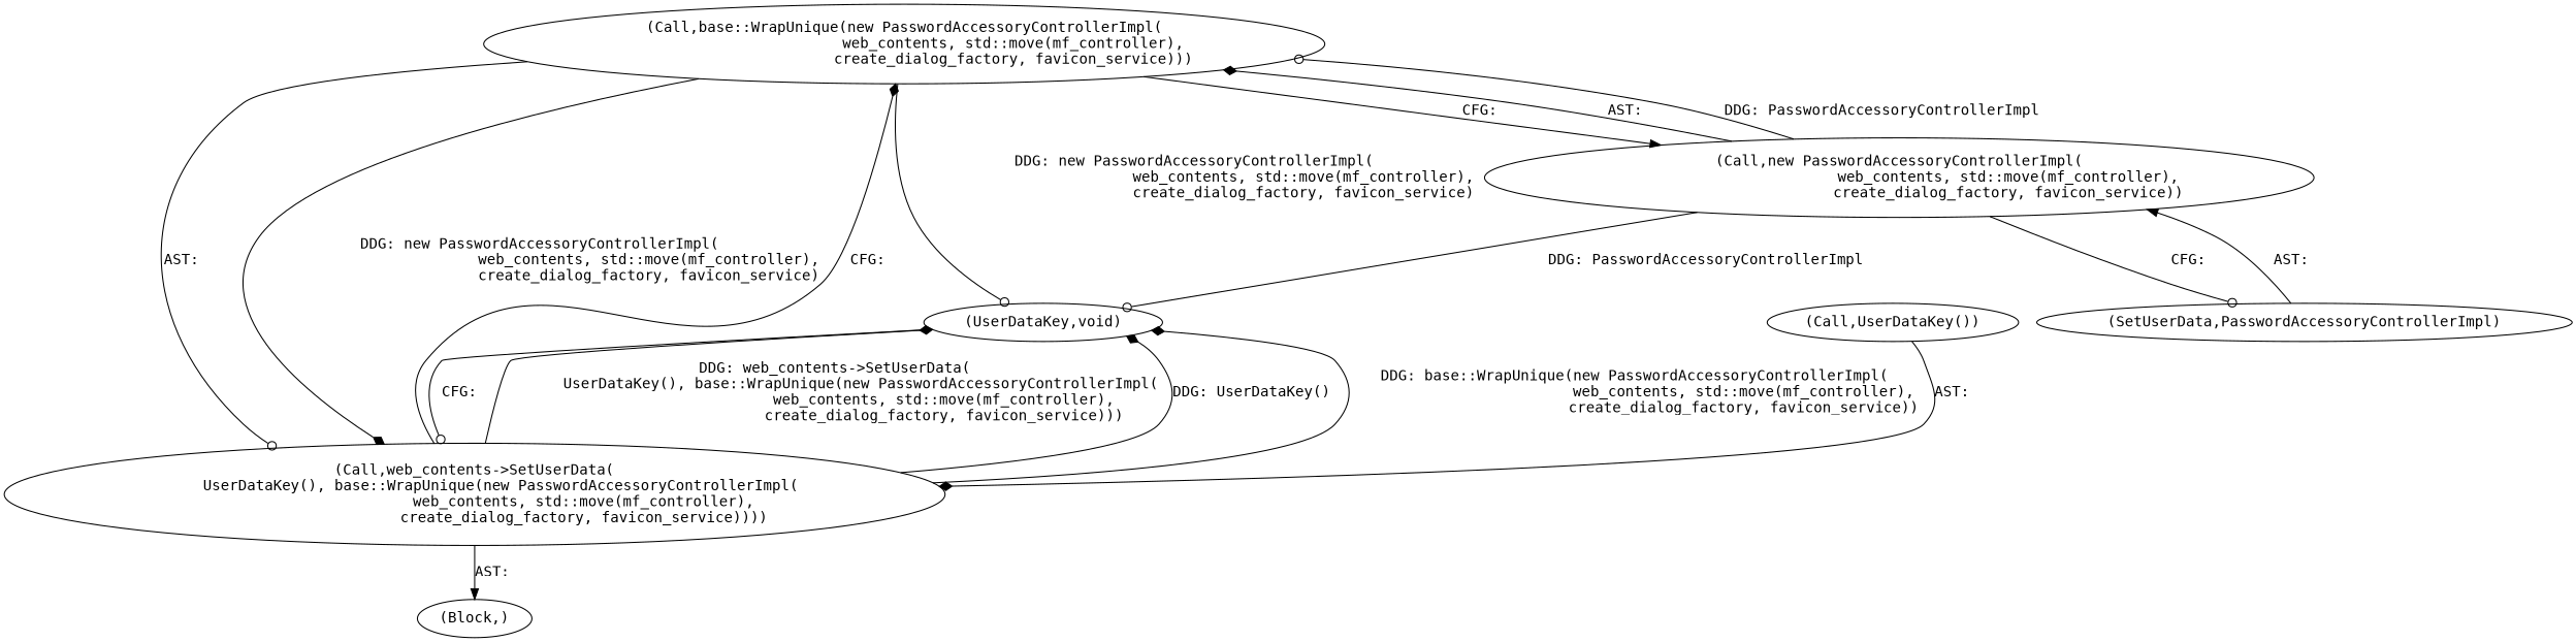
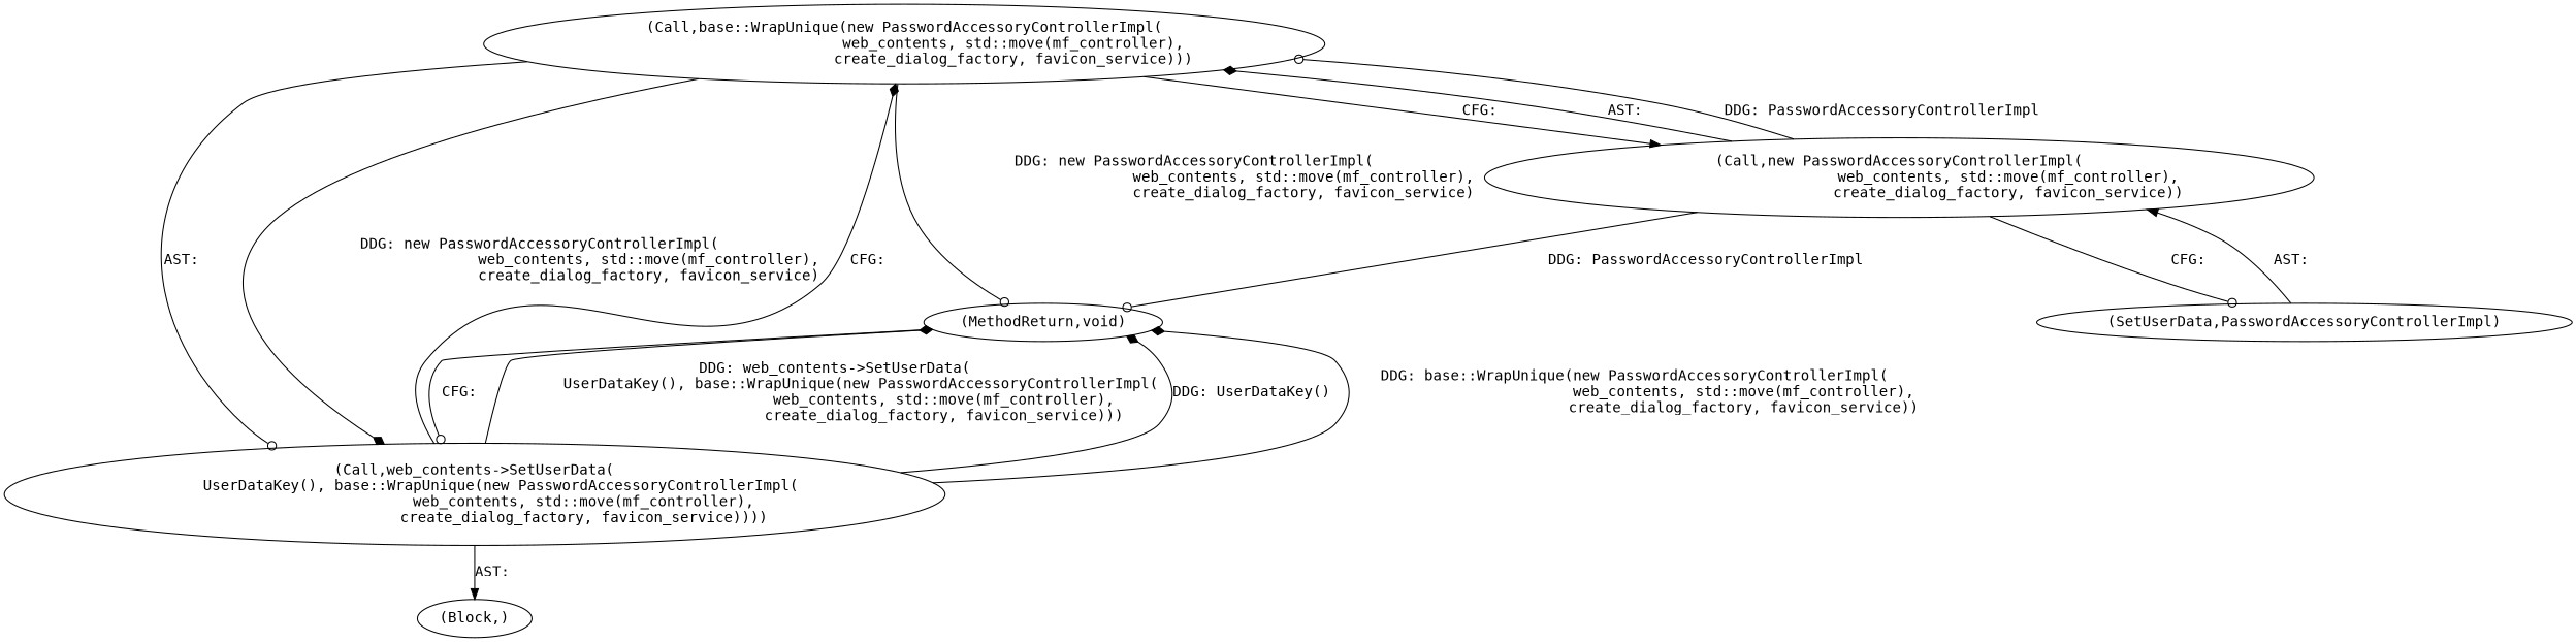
  digraph {
    fontname="DejaVu Sans Mono"
    node [fontname="DejaVu Sans Mono"]
    edge [arrowhead=diamond fontname="DejaVu Sans Mono"]
    n1 [label="(Call,base::WrapUnique(new PasswordAccessoryControllerImpl(\n                         web_contents, std::move(mf_controller),\n                         create_dialog_factory, favicon_service)))"]
    n2 [label="(Call,new PasswordAccessoryControllerImpl(\n                         web_contents, std::move(mf_controller),\n                         create_dialog_factory, favicon_service))"]
    n3 [label="(Call,web_contents->SetUserData(\n      UserDataKey(), base::WrapUnique(new PasswordAccessoryControllerImpl(\n                         web_contents, std::move(mf_controller),\n                         create_dialog_factory, favicon_service))))"]
-   n4 [label="(UserDataKey,void)"]
+   n4 [label="(MethodReturn,void)"]
    n5 [label="(SetUserData,PasswordAccessoryControllerImpl)"]
    n6 [label="(Block,)"]
-   n7 [label="(Call,UserDataKey())"]
    n1 -> n2 [arrowhead=normal label="CFG: "]
    n1 -> n3 [arrowhead=odot label="AST: "]
    n1 -> n3 [label="DDG: new PasswordAccessoryControllerImpl(\n                         web_contents, std::move(mf_controller),\n                         create_dialog_factory, favicon_service)"]
    n1 -> n4 [arrowhead=odot label="DDG: new PasswordAccessoryControllerImpl(\n                         web_contents, std::move(mf_controller),\n                         create_dialog_factory, favicon_service)"]
    n2 -> n1 [label="AST: "]
    n2 -> n1 [arrowhead=odot label="DDG: PasswordAccessoryControllerImpl"]
    n2 -> n4 [arrowhead=odot label="DDG: PasswordAccessoryControllerImpl"]
    n2 -> n5 [arrowhead=odot label="CFG: "]
    n3 -> n1 [label="CFG: "]
    n3 -> n4 [label="DDG: web_contents->SetUserData(\n      UserDataKey(), base::WrapUnique(new PasswordAccessoryControllerImpl(\n                         web_contents, std::move(mf_controller),\n                         create_dialog_factory, favicon_service)))"]
    n3 -> n4 [label="DDG: UserDataKey()"]
    n3 -> n4 [label="DDG: base::WrapUnique(new PasswordAccessoryControllerImpl(\n                         web_contents, std::move(mf_controller),\n                         create_dialog_factory, favicon_service))"]
    n3 -> n6 [arrowhead=normal label="AST: "]
    n4 -> n3 [arrowhead=odot label="CFG: "]
    n5 -> n2 [arrowhead=normal label="AST: "]
-   n7 -> n3 [label="AST: "]
  }
